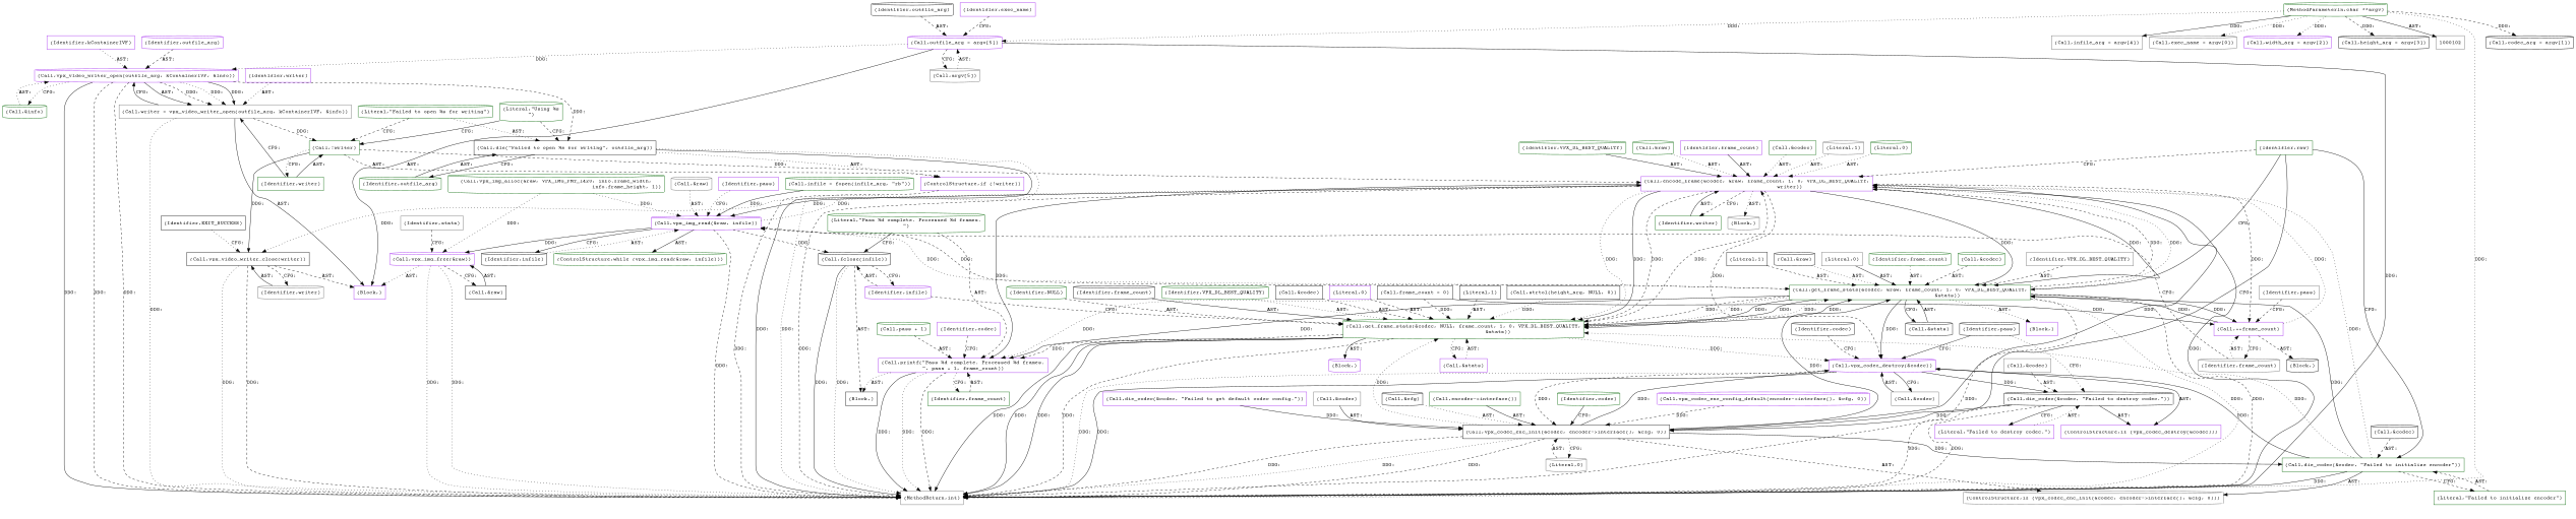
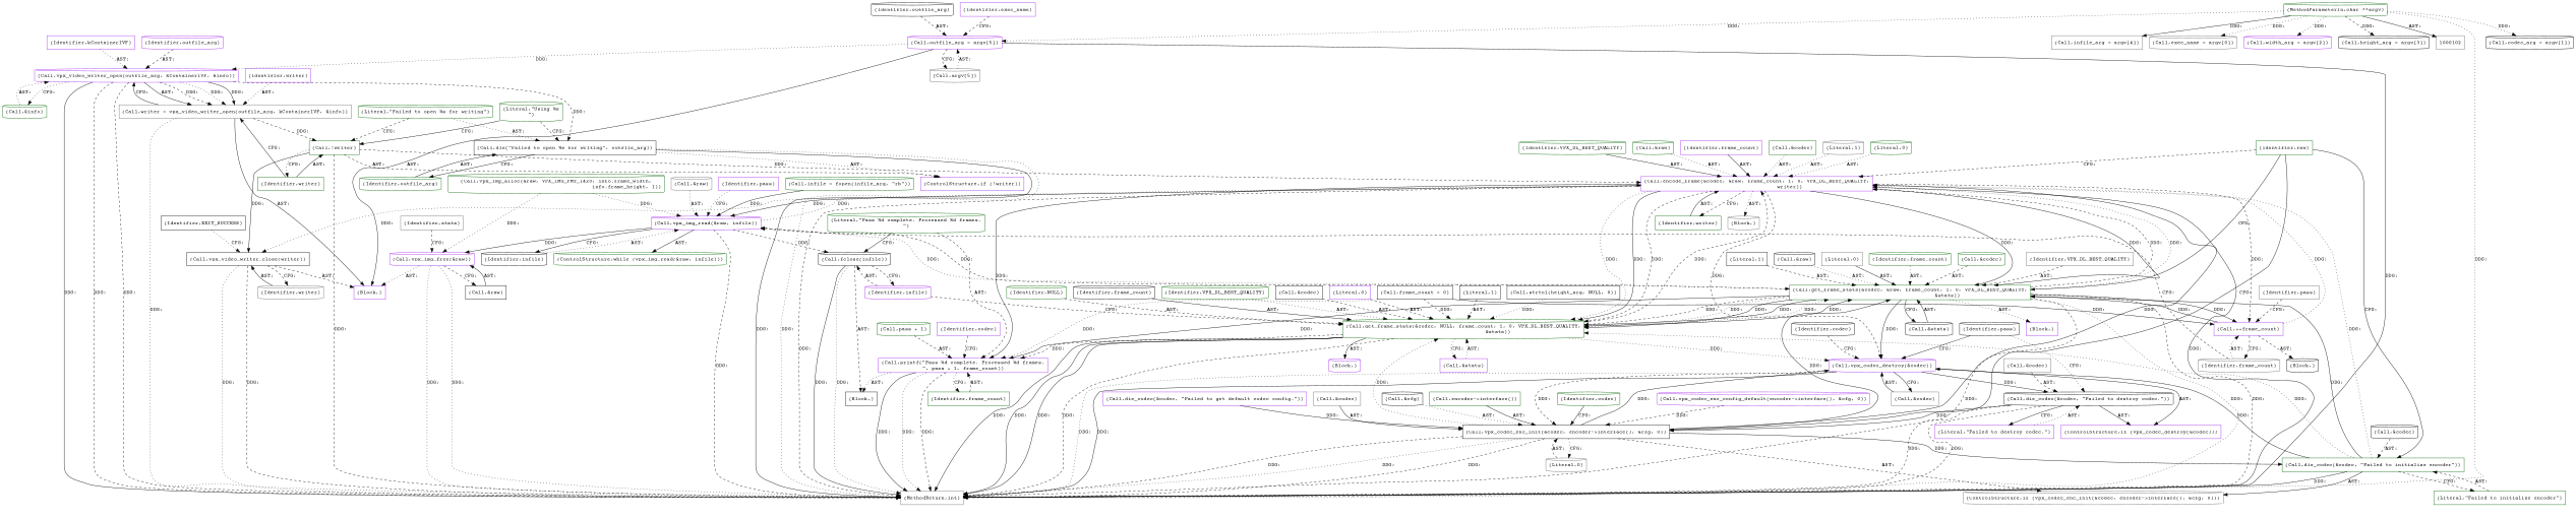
  digraph {
    fontname="Courier Prime"
    node [color=darkgreen fontname="Courier Prime" shape=cylinder]
    edge [fontname="Courier Prime" style=solid]
    n1 [color=purple label="(Call,outfile_arg = argv[5])"]
    n2 [color=purple label="(Call,vpx_video_writer_open(outfile_arg, kContainerIVF, &info))"]
    n3 [color=gray40 label="(Call,argv[5])"]
    n4 [color=purple label="(Block,)" shape=box]
    n5 [color=gray40 label="(MethodReturn,int)" shape=box]
    n6 [color=gray40 label="(Call,writer = vpx_video_writer_open(outfile_arg, kContainerIVF, &info))" shape=box]
    n7 [color=black label="(Call,die(\"Failed to open %s for writing\", outfile_arg))" shape=box]
    n8 [label="(Call,&info)"]
    n9 [label="(MethodParameterIn,char **argv)"]
    n10 [color=black label="(Call,codec_arg = argv[1])"]
    n11 [color=gray40 label="(Call,infile_arg = argv[4])" shape=box]
    n12 [color=gray40 label="(Call,exec_name = argv[0])"]
    n13 [color=purple label="(Call,width_arg = argv[2])"]
    n14 [color=black label="(Call,height_arg = argv[3])"]
    1000102 [color=gray40 shape=box]
    n16 [label="(Call,!writer)" shape=box]
    n17 [color=purple label="(ControlStructure,if (!writer))" shape=box]
    n18 [label="(Identifier,outfile_arg)"]
    n19 [color=purple label="(Call,encode_frame(&codec, &raw, frame_count, 1, 0, VPX_DL_BEST_QUALITY,\n                     writer))" shape=box]
    n20 [color=black label="(Call,vpx_video_writer_close(writer))" shape=box]
    n21 [label="(Identifier,writer)" shape=box]
    n22 [color=purple label="(Call,vpx_img_read(&raw, infile))"]
    n23 [label="(Call,get_frame_stats(&codec, &raw, frame_count, 1, 0, VPX_DL_BEST_QUALITY,\n                        &stats))" shape=box]
    n24 [color=purple label="(Call,++frame_count)" shape=box]
    n25 [label="(Call,get_frame_stats(&codec, NULL, frame_count, 1, 0, VPX_DL_BEST_QUALITY,\n                      &stats))"]
    n26 [color=purple label="(Call,printf(\"Pass %d complete. Processed %d frames.\n\", pass + 1, frame_count))" shape=box]
    n27 [color=purple label="(Call,vpx_codec_destroy(&codec))"]
    n28 [label="(Identifier,writer)" shape=box]
    n29 [color=gray40 label="(Block,)"]
    n30 [color=gray40 label="(Identifier,writer)"]
    n31 [color=black label="(Call,fclose(infile))"]
    n32 [color=purple label="(Call,vpx_img_free(&raw))"]
    n33 [color=black label="(Identifier,infile)"]
    n34 [label="(ControlStructure,while (vpx_img_read(&raw, infile)))"]
    n35 [color=black label="(Call,&stats)"]
    n36 [color=purple label="(Block,)" shape=box]
    n37 [color=black label="(Block,)"]
    n38 [color=gray40 label="(Identifier,frame_count)"]
    n39 [color=purple label="(Call,&stats)" shape=box]
    n40 [color=purple label="(Block,)"]
    n41 [label="(Identifier,frame_count)" shape=box]
    n42 [color=black label="(Block,)" shape=box]
    n43 [color=black label="(Call,vpx_codec_enc_init(&codec, encoder->interface(), &cfg, 0))" shape=box]
    n44 [color=black label="(Call,die_codec(&codec, \"Failed to destroy codec.\"))"]
    n45 [color=gray40 label="(Call,&codec)" shape=box]
    n46 [color=purple label="(ControlStructure,if (vpx_codec_destroy(&codec)))" shape=box]
    n47 [color=purple label="(Identifier,infile)"]
    n48 [color=black label="(Call,&raw)" shape=box]
    n49 [label="(Call,die_codec(&codec, \"Failed to initialize encoder\"))" shape=box]
    n50 [color=gray40 label="(ControlStructure,if (vpx_codec_enc_init(&codec, encoder->interface(), &cfg, 0)))"]
    n51 [color=gray40 label="(Literal,0)"]
    n52 [color=purple label="(Literal,\"Failed to destroy codec.\")" shape=box]
    n53 [label="(Literal,\"Failed to initialize encoder\")" shape=box]
    n54 [label="(Literal,\"Pass %d complete. Processed %d frames.\n\")"]
    n55 [color=black label="(Call,&cfg)"]
    n56 [color=purple label="(Identifier,frame_count)" shape=box]
    n57 [color=purple label="(Identifier,writer)" shape=box]
    n58 [label="(Call,encoder->interface())" shape=box]
    n59 [color=black label="(Identifier,pass)"]
    n60 [color=gray40 label="(Identifier,pass)" shape=box]
    n61 [color=gray40 label="(Identifier,VPX_DL_BEST_QUALITY)" shape=box]
    n62 [label="(Identifier,codec)"]
    n63 [color=purple label="(Identifier,codec)" shape=box]
    n64 [color=purple label="(Call,vpx_codec_enc_config_default(encoder->interface(), &cfg, 0))"]
    n65 [label="(Call,&codec)" shape=box]
    n66 [color=black label="(Literal,1)" shape=box]
    n67 [color=black label="(Call,&codec)"]
    n68 [color=black label="(Call,&raw)"]
    n69 [label="(Call,vpx_img_alloc(&raw, VPX_IMG_FMT_I420, info.frame_width,\n                                             info.frame_height, 1))"]
    n70 [color=gray40 label="(Literal,1)"]
    n71 [label="(Identifier,raw)" shape=box]
    n72 [label="(Call,infile = fopen(infile_arg, \"rb\"))"]
    n73 [color=purple label="(Identifier,kContainerIVF)" shape=box]
    n74 [color=gray40 label="(Literal,0)" shape=box]
    n75 [label="(Identifier,NULL)"]
    n76 [color=black label="(Identifier,frame_count)"]
    n77 [label="(Literal,0)"]
    n78 [color=gray40 label="(Call,&raw)"]
    n79 [label="(Identifier,VPX_DL_BEST_QUALITY)"]
    n80 [color=black label="(Identifier,EXIT_SUCCESS)" shape=box]
    n81 [color=black label="(Identifier,codec)"]
    n82 [label="(Literal,\"Using %s\n\")"]
    n83 [label="(Identifier,VPX_DL_BEST_QUALITY)"]
    n84 [color=gray40 label="(Call,&codec)" shape=box]
    n85 [color=gray40 label="(Identifier,stats)" shape=box]
    n86 [color=black label="(Identifier,outfile_arg)"]
    n87 [color=purple label="(Identifier,exec_name)" shape=box]
    n88 [color=purple label="(Identifier,pass)" shape=box]
    n89 [color=purple label="(Call,die_codec(&codec, \"Failed to get default codec config.\"))" shape=box]
    n90 [color=black label="(Call,&codec)" shape=box]
    n91 [label="(Literal,\"Failed to open %s for writing\")"]
    n92 [label="(Call,&raw)"]
    n93 [color=purple label="(Literal,0)" shape=box]
    n94 [color=black label="(Literal,1)" shape=box]
    n95 [color=gray40 label="(Call,&codec)" shape=box]
    n96 [color=purple label="(Identifier,outfile_arg)"]
    n97 [label="(Call,pass + 1)"]
    n98 [label="(Identifier,frame_count)"]
    n99 [color=black label="(Call,strtol(height_arg, NULL, 0))" shape=box]
    n100 [label="(Call,&codec)"]
    n101 [color=black label="(Call,frame_count = 0)" shape=box]
    n1 -> n2 [label="DDG: " style=dotted]
    n1 -> n3 [label="CFG: " style=dashed]
    n1 -> n4 [label="AST: "]
    n1 -> n5 [label="DDG: "]
    n2 -> n5 [label="DDG: "]
    n2 -> n5 [label="DDG: " style=dashed]
    n2 -> n5 [label="DDG: " style=dashed]
    n2 -> n6 [label="AST: "]
    n2 -> n6 [label="DDG: " style=dashed]
    n2 -> n6 [label="DDG: " style=dotted]
    n2 -> n6 [label="DDG: "]
    n2 -> n7 [label="DDG: " style=dashed]
    n2 -> n8 [label="CFG: " style=dotted]
    n3 -> n1 [label="AST: " style=dotted]
    n6 -> n2 [label="CFG: "]
    n6 -> n4 [label="AST: "]
    n6 -> n5 [label="DDG: " style=dotted]
    n6 -> n16 [label="DDG: " style=dashed]
    n7 -> n5 [label="DDG: "]
    n7 -> n5 [label="DDG: " style=dotted]
    n7 -> n17 [label="AST: " style=dotted]
    n7 -> n18 [label="CFG: "]
    n8 -> n2 [label="AST: " style=dotted]
    n9 -> n1 [label="DDG: " style=dotted]
    n9 -> n5 [label="DDG: " style=dotted]
-   n9 -> n10 [label="DDG: " style=dashed]
+   n9 -> n10 [label="DDG: " style=dotted]
    n9 -> n11 [label="DDG: "]
    n9 -> n12 [label="DDG: " style=dotted]
    n9 -> n13 [label="DDG: " style=dotted]
    n9 -> n14 [label="DDG: " style=dashed]
    n9 -> 1000102 [label="AST: "]
-   n17 -> n5 [label="DDG: " style=dashed]
+   n16 -> n5 [label="DDG: " style=dashed]
    n16 -> n17 [label="AST: " style=dashed]
    n16 -> n19 [label="DDG: " style=dashed]
    n16 -> n20 [label="DDG: "]
    n16 -> n21 [label="CFG: " style=dotted]
    n18 -> n7 [label="AST: "]
    n19 -> n5 [label="DDG: "]
    n19 -> n5 [label="DDG: " style=dashed]
    n19 -> n20 [label="DDG: " style=dotted]
    n19 -> n22 [label="DDG: "]
    n19 -> n23 [label="DDG: "]
    n19 -> n23 [label="DDG: "]
    n19 -> n24 [label="DDG: " style=dashed]
    n19 -> n25 [label="DDG: " style=dotted]
    n19 -> n25 [label="DDG: "]
    n19 -> n25 [label="DDG: " style=dashed]
    n19 -> n26 [label="DDG: "]
    n19 -> n27 [label="DDG: " style=dashed]
    n19 -> n28 [label="CFG: " style=dashed]
    n19 -> n29 [label="AST: " style=dotted]
    n20 -> n4 [label="AST: " style=dashed]
    n20 -> n5 [label="DDG: " style=dotted]
    n20 -> n5 [label="DDG: " style=dashed]
    n20 -> n30 [label="CFG: " style=dashed]
    n21 -> n6 [label="CFG: "]
    n21 -> n16 [label="AST: "]
    n22 -> n5 [label="DDG: " style=dashed]
    n22 -> n19 [label="DDG: " style=dotted]
    n22 -> n23 [label="DDG: " style=dashed]
    n22 -> n31 [label="DDG: " style=dashed]
    n22 -> n32 [label="DDG: "]
    n22 -> n33 [label="CFG: "]
    n22 -> n34 [label="AST: "]
    n23 -> n5 [label="DDG: " style=dashed]
    n23 -> n5 [label="DDG: " style=dashed]
    n23 -> n5 [label="DDG: " style=dotted]
    n23 -> n19 [label="DDG: " style=dashed]
    n23 -> n19 [label="DDG: " style=dotted]
    n23 -> n22 [label="DDG: " style=dotted]
    n23 -> n24 [label="DDG: "]
    n23 -> n25 [label="DDG: " style=dashed]
    n23 -> n25 [label="DDG: " style=dotted]
    n23 -> n25 [label="DDG: "]
    n23 -> n25 [label="DDG: "]
    n23 -> n26 [label="DDG: "]
    n23 -> n27 [label="DDG: "]
    n23 -> n35 [label="CFG: "]
    n23 -> n36 [label="AST: " style=dotted]
    n24 -> n19 [label="DDG: " style=dotted]
    n24 -> n23 [label="DDG: "]
    n24 -> n37 [label="AST: " style=dashed]
    n24 -> n38 [label="CFG: " style=dashed]
    n25 -> n5 [label="DDG: "]
    n25 -> n5 [label="DDG: "]
    n25 -> n5 [label="DDG: " style=dashed]
    n25 -> n5 [label="DDG: "]
    n25 -> n19 [label="DDG: " style=dashed]
    n25 -> n23 [label="DDG: " style=dotted]
    n25 -> n23 [label="DDG: "]
    n25 -> n26 [label="DDG: " style=dashed]
    n25 -> n27 [label="DDG: " style=dotted]
    n25 -> n39 [label="CFG: " style=dotted]
    n25 -> n40 [label="AST: "]
    n26 -> n5 [label="DDG: " style=dashed]
    n26 -> n5 [label="DDG: "]
    n26 -> n5 [label="DDG: " style=dotted]
    n26 -> n41 [label="CFG: " style=dotted]
    n26 -> n42 [label="AST: " style=dotted]
    n27 -> n5 [label="DDG: " style=dotted]
    n27 -> n5 [label="DDG: "]
    n27 -> n43 [label="DDG: " style=dashed]
    n27 -> n44 [label="DDG: "]
    n27 -> n45 [label="CFG: "]
    n27 -> n46 [label="AST: "]
    n28 -> n19 [label="AST: "]
    n30 -> n20 [label="AST: "]
    n31 -> n5 [label="DDG: " style=dotted]
    n31 -> n5 [label="DDG: "]
    n31 -> n42 [label="AST: " style=dashed]
    n31 -> n47 [label="CFG: " style=dashed]
    n32 -> n4 [label="AST: " style=dotted]
    n32 -> n5 [label="DDG: " style=dotted]
    n32 -> n5 [label="DDG: " style=dotted]
    n32 -> n48 [label="CFG: " style=dashed]
    n33 -> n22 [label="AST: " style=dotted]
    n35 -> n23 [label="AST: "]
    n38 -> n22 [label="CFG: " style=dashed]
    n38 -> n24 [label="AST: " style=dotted]
    n39 -> n25 [label="AST: " style=dotted]
    n41 -> n26 [label="AST: " style=dashed]
    n43 -> n5 [label="DDG: " style=dashed]
    n43 -> n5 [label="DDG: " style=dotted]
    n43 -> n5 [label="DDG: " style=dashed]
    n43 -> n19 [label="DDG: "]
    n43 -> n23 [label="DDG: "]
    n43 -> n25 [label="DDG: " style=dotted]
    n43 -> n27 [label="DDG: "]
    n43 -> n49 [label="DDG: "]
    n43 -> n50 [label="AST: " style=dashed]
    n43 -> n51 [label="CFG: " style=dotted]
    n44 -> n5 [label="DDG: " style=dashed]
    n44 -> n5 [label="DDG: " style=dashed]
    n44 -> n43 [label="DDG: "]
    n44 -> n46 [label="AST: "]
    n44 -> n52 [label="CFG: "]
    n45 -> n27 [label="AST: "]
    n47 -> n25 [label="CFG: " style=dashed]
    n47 -> n31 [label="AST: " style=dashed]
    n48 -> n32 [label="AST: "]
    n49 -> n5 [label="DDG: "]
    n49 -> n19 [label="DDG: " style=dotted]
    n49 -> n23 [label="DDG: "]
    n49 -> n25 [label="DDG: " style=dotted]
    n49 -> n27 [label="DDG: "]
    n49 -> n50 [label="AST: "]
    n49 -> n53 [label="CFG: " style=dashed]
    n51 -> n43 [label="AST: " style=dashed]
    n52 -> n44 [label="AST: " style=dotted]
    n53 -> n49 [label="AST: " style=dashed]
    n54 -> n26 [label="AST: " style=dashed]
    n54 -> n31 [label="CFG: "]
    n55 -> n43 [label="AST: " style=dotted]
    n56 -> n19 [label="AST: "]
    n57 -> n6 [label="AST: " style=dotted]
    n58 -> n43 [label="AST: "]
    n59 -> n27 [label="CFG: "]
    n59 -> n44 [label="CFG: " style=dotted]
    n60 -> n24 [label="CFG: " style=dashed]
    n61 -> n23 [label="AST: " style=dashed]
    n62 -> n43 [label="CFG: "]
    n63 -> n26 [label="CFG: " style=dashed]
    n64 -> n43 [label="DDG: " style=dashed]
    n65 -> n19 [label="AST: " style=dotted]
    n66 -> n23 [label="AST: " style=dashed]
    n67 -> n49 [label="AST: " style=dashed]
    n68 -> n23 [label="AST: " style=dotted]
    n69 -> n22 [label="DDG: " style=dotted]
    n69 -> n32 [label="DDG: " style=dotted]
    n70 -> n19 [label="AST: " style=dotted]
    n71 -> n19 [label="CFG: " style=dashed]
    n71 -> n23 [label="CFG: "]
    n71 -> n43 [label="CFG: "]
    n71 -> n49 [label="CFG: "]
    n72 -> n22 [label="DDG: "]
    n73 -> n2 [label="AST: " style=dotted]
    n74 -> n23 [label="AST: "]
    n75 -> n25 [label="AST: " style=dashed]
    n76 -> n25 [label="AST: "]
    n77 -> n19 [label="AST: " style=dotted]
    n78 -> n22 [label="AST: " style=dotted]
    n79 -> n25 [label="AST: " style=dotted]
    n80 -> n20 [label="CFG: " style=dotted]
    n81 -> n27 [label="CFG: " style=dashed]
    n82 -> n7 [label="CFG: " style=dashed]
    n82 -> n16 [label="CFG: "]
    n83 -> n19 [label="AST: "]
    n84 -> n44 [label="AST: " style=dashed]
    n85 -> n32 [label="CFG: " style=dashed]
    n86 -> n1 [label="AST: " style=dashed]
    n87 -> n1 [label="CFG: " style=dashed]
    n88 -> n22 [label="CFG: " style=dotted]
    n89 -> n43 [label="DDG: "]
    n90 -> n25 [label="AST: " style=dashed]
    n91 -> n7 [label="AST: " style=dotted]
    n91 -> n16 [label="CFG: " style=dashed]
    n92 -> n19 [label="AST: " style=dotted]
    n93 -> n25 [label="AST: " style=dashed]
    n94 -> n25 [label="AST: " style=dashed]
    n95 -> n43 [label="AST: "]
    n96 -> n2 [label="AST: " style=dashed]
    n97 -> n26 [label="AST: " style=dashed]
    n98 -> n23 [label="AST: " style=dotted]
    n99 -> n25 [label="DDG: " style=dotted]
    n100 -> n23 [label="AST: " style=dashed]
    n101 -> n24 [label="DDG: "]
    n101 -> n25 [label="DDG: " style=dashed]
    n101 -> n26 [label="DDG: " style=dotted]
  }
